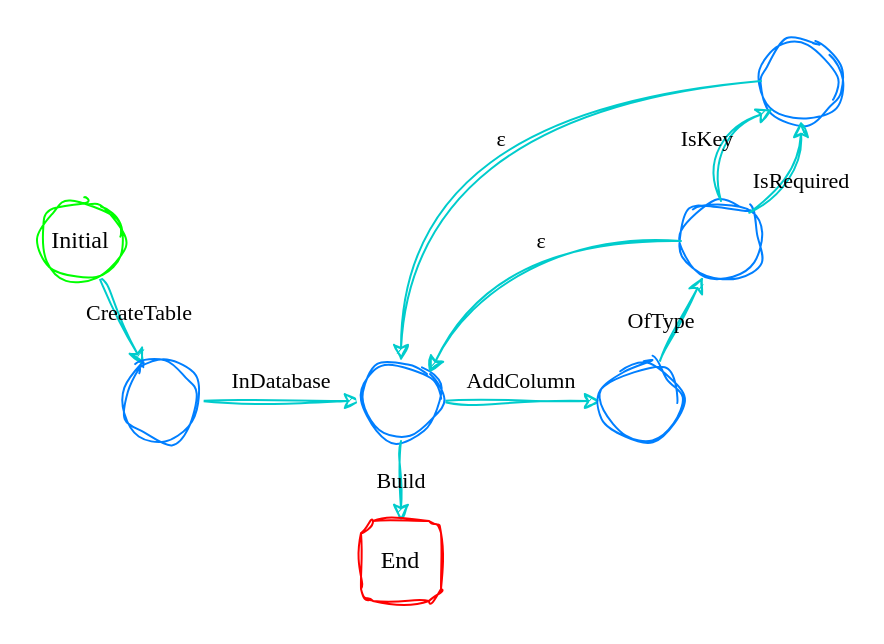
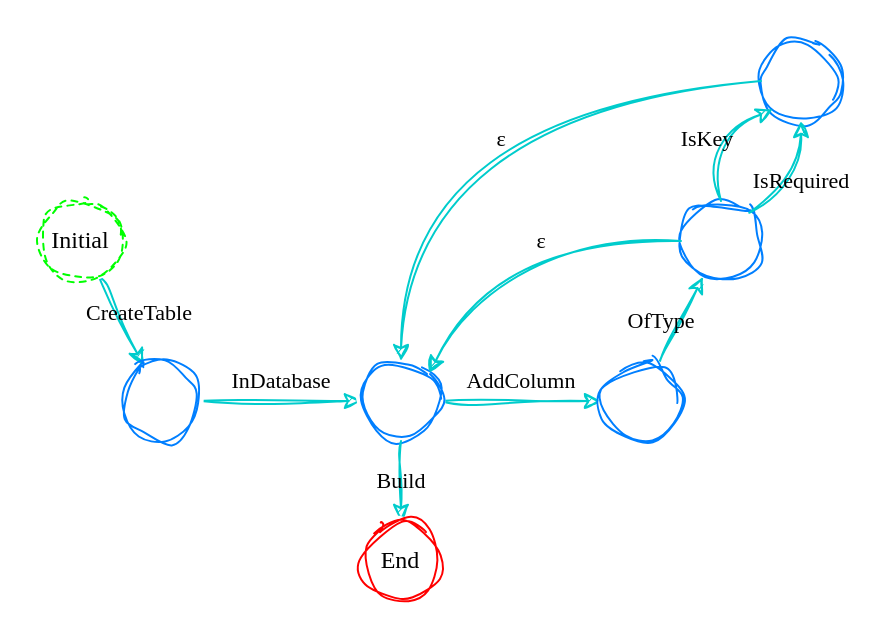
  <mxCell id="0" />
  <mxCell id="1" parent="0" />
  <mxCell id="2" value="CreateTable" style="rounded=0;orthogonalLoop=1;jettySize=auto;html=1;sketch=1;curveFitting=1;jiggle=2;fontFamily=Comic Sans MS;strokeColor=#00CCCC;labelBackgroundColor=none;" parent="1" source="3" target="5" edge="1"><mxGeometry y="10" relative="1" as="geometry"><mxPoint x="31" y="102" as="targetPoint" /><mxPoint as="offset" /></mxGeometry></mxCell>
- <mxCell id="3" value="Initial" style="ellipse;whiteSpace=wrap;html=1;sketch=1;curveFitting=1;jiggle=2;fontFamily=Comic Sans MS;strokeColor=#00FF00;labelBackgroundColor=none;" parent="1" vertex="1"><mxGeometry x="20" y="100" width="40" height="40" as="geometry" /></mxCell>
+ <mxCell id="3" value="Initial" style="ellipse;whiteSpace=wrap;html=1;sketch=1;curveFitting=1;jiggle=2;fontFamily=Comic Sans MS;strokeColor=#00FF00;labelBackgroundColor=none;dashed=1;" parent="1" vertex="1"><mxGeometry x="20" y="100" width="40" height="40" as="geometry" /></mxCell>
  <mxCell id="4" value="InDatabase" style="rounded=0;orthogonalLoop=1;jettySize=auto;html=1;sketch=1;curveFitting=1;jiggle=2;fontFamily=Comic Sans MS;strokeColor=#00CCCC;labelBackgroundColor=none;" parent="1" source="5" target="7" edge="1"><mxGeometry y="10" relative="1" as="geometry"><mxPoint as="offset" /></mxGeometry></mxCell>
  <mxCell id="5" value="" style="ellipse;whiteSpace=wrap;html=1;sketch=1;curveFitting=1;jiggle=2;fontFamily=Comic Sans MS;strokeColor=#007FFF;labelBackgroundColor=none;" parent="1" vertex="1"><mxGeometry x="60" y="180" width="40" height="40" as="geometry" /></mxCell>
  <mxCell id="6" value="AddColumn" style="rounded=0;orthogonalLoop=1;jettySize=auto;html=1;sketch=1;curveFitting=1;jiggle=2;fontFamily=Comic Sans MS;strokeColor=#00CCCC;labelBackgroundColor=none;" parent="1" source="7" target="9" edge="1"><mxGeometry y="10" relative="1" as="geometry"><mxPoint as="offset" /></mxGeometry></mxCell>
  <mxCell id="7" value="" style="ellipse;whiteSpace=wrap;html=1;sketch=1;curveFitting=1;jiggle=2;fontFamily=Comic Sans MS;strokeColor=#007FFF;labelBackgroundColor=none;" parent="1" vertex="1"><mxGeometry x="180" y="180" width="40" height="40" as="geometry" /></mxCell>
  <mxCell id="8" value="OfType" style="rounded=0;orthogonalLoop=1;jettySize=auto;html=1;sketch=1;curveFitting=1;jiggle=2;fontFamily=Comic Sans MS;strokeColor=#00CCCC;labelBackgroundColor=none;" parent="1" source="9" target="10" edge="1"><mxGeometry x="-0.181" y="9" relative="1" as="geometry"><mxPoint as="offset" /></mxGeometry></mxCell>
  <mxCell id="9" value="" style="ellipse;whiteSpace=wrap;html=1;sketch=1;curveFitting=1;jiggle=2;fontFamily=Comic Sans MS;strokeColor=#007FFF;labelBackgroundColor=none;" parent="1" vertex="1"><mxGeometry x="300" y="180" width="40" height="40" as="geometry" /></mxCell>
  <mxCell id="10" value="" style="ellipse;whiteSpace=wrap;html=1;sketch=1;curveFitting=1;jiggle=2;fontFamily=Comic Sans MS;strokeColor=#007FFF;labelBackgroundColor=none;" parent="1" vertex="1"><mxGeometry x="340" y="100" width="40" height="40" as="geometry" /></mxCell>
  <mxCell id="11" value="" style="ellipse;whiteSpace=wrap;html=1;sketch=1;curveFitting=1;jiggle=2;fontFamily=Comic Sans MS;strokeColor=#007FFF;labelBackgroundColor=none;" parent="1" vertex="1"><mxGeometry x="380" y="20" width="40" height="40" as="geometry" /></mxCell>
  <mxCell id="12" value="Build" style="edgeStyle=orthogonalEdgeStyle;rounded=0;orthogonalLoop=1;jettySize=auto;html=1;sketch=1;curveFitting=1;jiggle=2;fontFamily=Comic Sans MS;strokeColor=#00CCCC;labelBackgroundColor=none;exitX=0.5;exitY=1;exitDx=0;exitDy=0;" parent="1" source="7" target="14" edge="1"><mxGeometry relative="1" as="geometry"><mxPoint as="offset" /><mxPoint x="200" y="300" as="sourcePoint" /></mxGeometry></mxCell>
  <mxCell id="13" value="ε" style="curved=1;endArrow=classic;html=1;rounded=0;exitX=0;exitY=0.5;exitDx=0;exitDy=0;entryX=0.5;entryY=0;entryDx=0;entryDy=0;sketch=1;curveFitting=1;jiggle=2;fontFamily=Comic Sans MS;strokeColor=#00CCCC;labelBackgroundColor=none;" parent="1" source="11" target="7" edge="1"><mxGeometry x="-0.12" y="15" width="50" height="50" relative="1" as="geometry"><mxPoint x="210" y="150" as="sourcePoint" /><mxPoint x="260" y="100" as="targetPoint" /><Array as="points"><mxPoint x="200" y="60" /></Array><mxPoint as="offset" /></mxGeometry></mxCell>
- <mxCell id="14" value="End" style="whiteSpace=wrap;html=1;sketch=1;curveFitting=1;jiggle=2;fontFamily=Comic Sans MS;strokeColor=#FF0000;labelBackgroundColor=none;rounded=1;" parent="1" vertex="1"><mxGeometry x="180" y="260" width="40" height="40" as="geometry" /></mxCell>
+ <mxCell id="14" value="End" style="ellipse;whiteSpace=wrap;html=1;sketch=1;curveFitting=1;jiggle=2;fontFamily=Comic Sans MS;strokeColor=#FF0000;labelBackgroundColor=none;" parent="1" vertex="1"><mxGeometry x="180" y="260" width="40" height="40" as="geometry" /></mxCell>
  <mxCell id="15" value="ε" style="curved=1;endArrow=classic;html=1;rounded=0;exitX=0;exitY=0.5;exitDx=0;exitDy=0;entryX=1;entryY=0;entryDx=0;entryDy=0;sketch=1;curveFitting=1;jiggle=2;fontFamily=Comic Sans MS;strokeColor=#00CCCC;labelBackgroundColor=none;" parent="1" source="10" target="7" edge="1"><mxGeometry x="-0.151" width="50" height="50" relative="1" as="geometry"><mxPoint x="390" y="50" as="sourcePoint" /><mxPoint x="210" y="190" as="targetPoint" /><Array as="points"><mxPoint x="250" y="120" /></Array><mxPoint as="offset" /></mxGeometry></mxCell>
  <mxCell id="16" value="IsKey" style="curved=1;endArrow=classic;html=1;rounded=0;strokeColor=#00CCCC;sketch=1;curveFitting=1;jiggle=2;entryX=0;entryY=1;entryDx=0;entryDy=0;fontFamily=Comic Sans MS;labelBackgroundColor=none;textShadow=0;labelBorderColor=none;" parent="1" target="11" edge="1"><mxGeometry width="50" height="50" relative="1" as="geometry"><mxPoint x="360" y="100" as="sourcePoint" /><mxPoint x="410" y="60" as="targetPoint" /><Array as="points"><mxPoint x="350" y="70" /></Array></mxGeometry></mxCell>
  <mxCell id="17" value="IsRequired" style="curved=1;endArrow=classic;html=1;rounded=0;strokeColor=#00CCCC;sketch=1;curveFitting=1;jiggle=2;entryX=0.5;entryY=1;entryDx=0;entryDy=0;exitX=1;exitY=0;exitDx=0;exitDy=0;fontFamily=Comic Sans MS;labelBackgroundColor=none;" parent="1" source="10" target="11" edge="1"><mxGeometry x="0.005" width="50" height="50" relative="1" as="geometry"><mxPoint x="370" y="110" as="sourcePoint" /><mxPoint x="396" y="64" as="targetPoint" /><Array as="points"><mxPoint x="400" y="90" /></Array><mxPoint as="offset" /></mxGeometry></mxCell>
